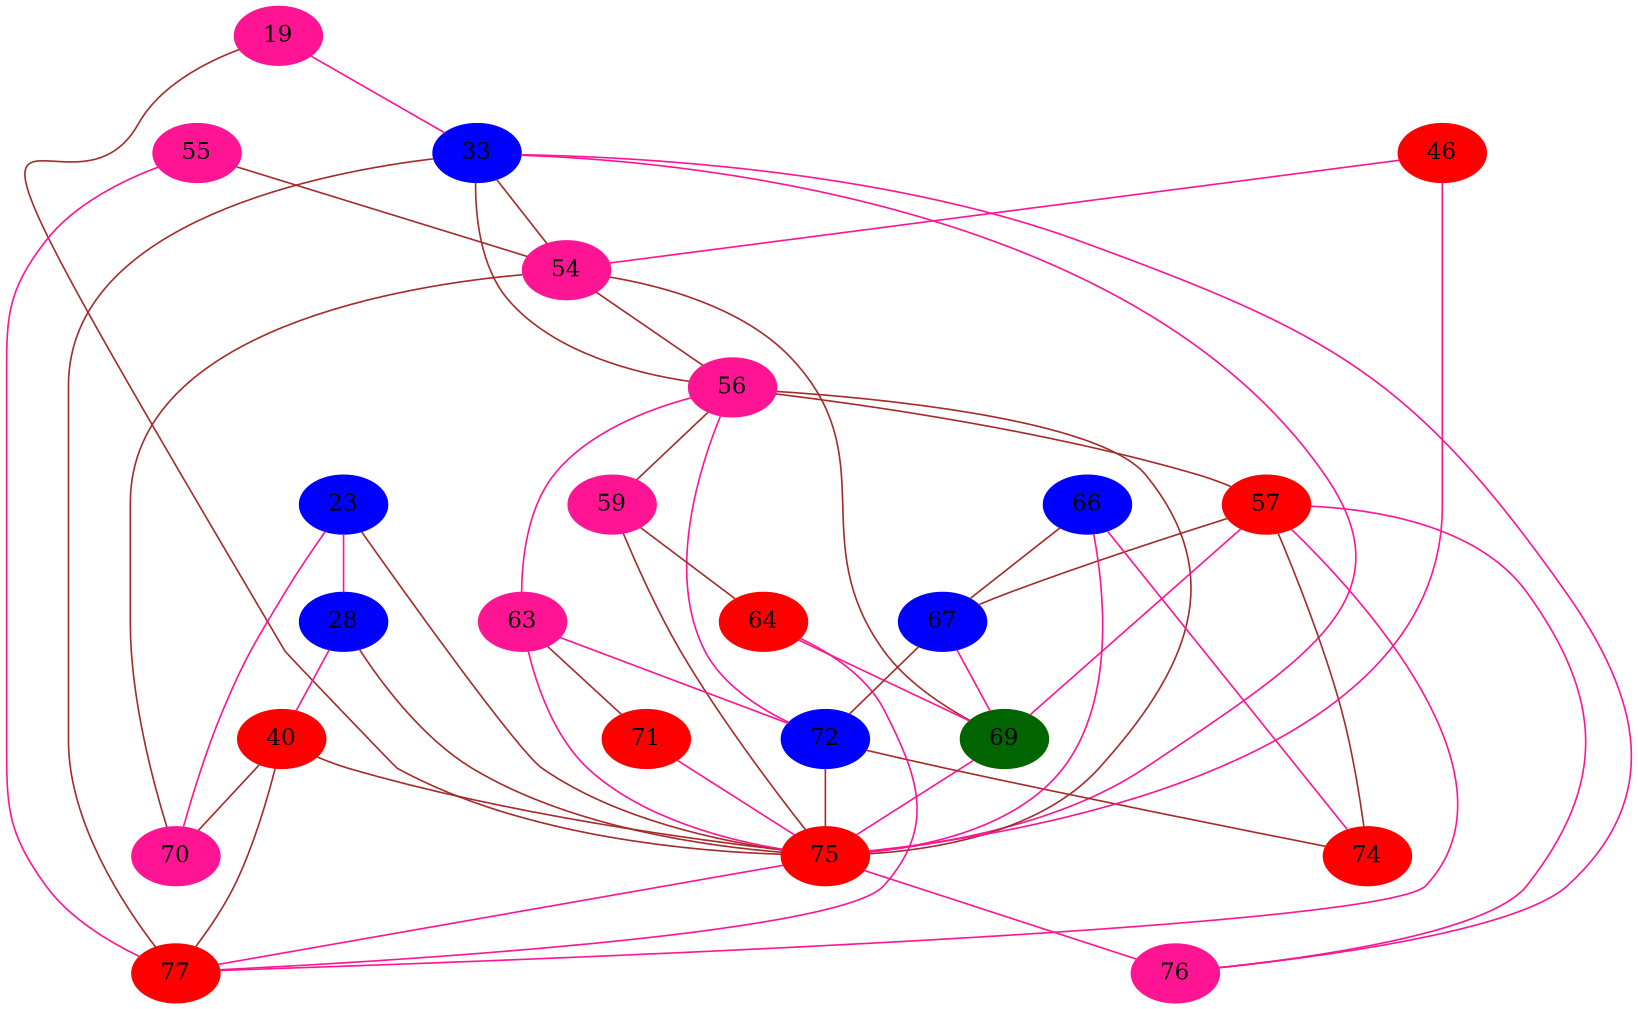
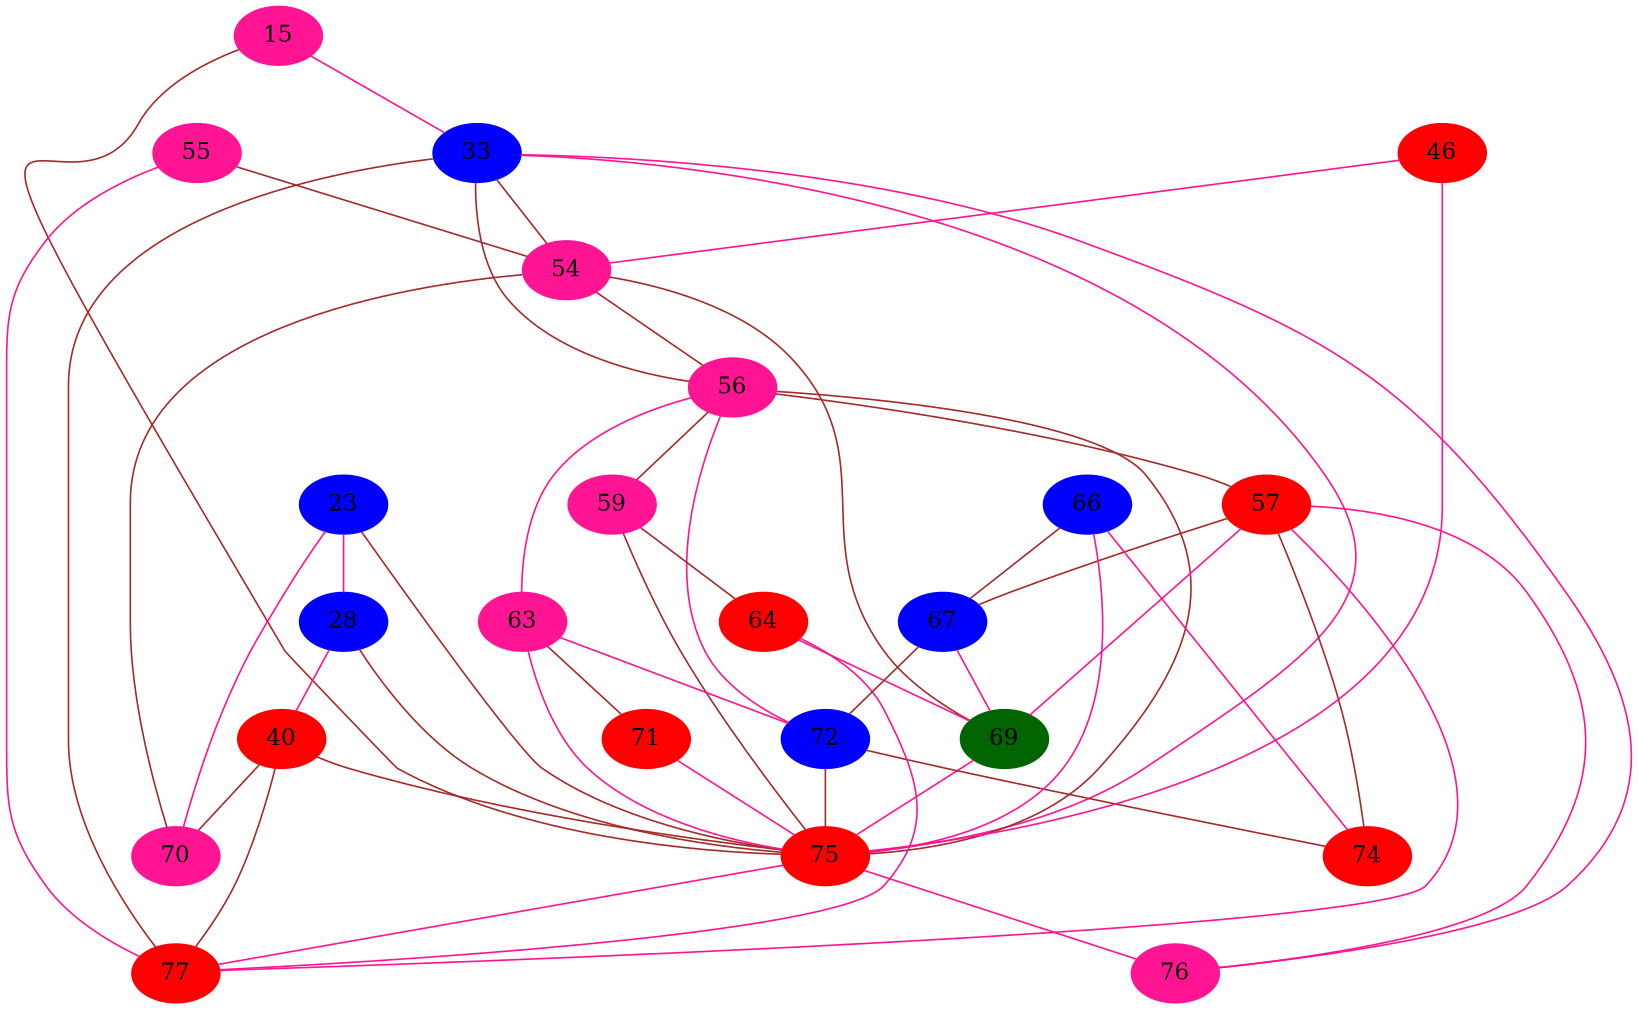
  graph {
    node [color=red style=filled]
    edge [color=deeppink weight=2]
    33 [color=blue super="+2+32"]
    75 [super="+43+68+61+73"]
    54 [color=deeppink super="+24"]
    56 [color=deeppink super="+14+17+31+45+30"]
    76 [color=deeppink super="+35"]
    77 [super="+44"]
-   19 [color=deeppink]
+   19 [color=deeppink label=15]
    28 [color=blue super="+8"]
    40 [super="+5"]
    23 [color=blue]
    70 [color=deeppink]
    69 [color=darkgreen super="+48"]
    59 [color=deeppink super="+29"]
    57 [super="+16+53"]
    63 [color=deeppink super="+47"]
    72 [color=blue super="+7+39+65"]
    46
    64
    55 [color=deeppink]
    67 [color=blue super="+42"]
    74 [super="+37"]
    71 [super="+58"]
    66 [color=blue super="+21"]
    33 -- 75
    33 -- 54 [color=brown]
    33 -- 56 [color=brown]
    33 -- 76 [weight=""]
    33 -- 77 [color=brown weight=3]
    75 -- 76 [weight=3]
    75 -- 77
    54 -- 56 [color=brown weight=""]
    54 -- 70 [color=brown]
    54 -- 69 [color=brown]
    56 -- 75 [color=brown weight=4]
    56 -- 59 [color=brown]
    56 -- 57 [color=brown weight=3]
    56 -- 63 [weight=""]
    56 -- 72 [weight=""]
    19 -- 33
    19 -- 75 [color=brown]
    28 -- 75 [color=brown]
    28 -- 40
    40 -- 75 [color=brown]
    40 -- 77 [color=brown weight=""]
    40 -- 70 [color=brown weight=""]
    23 -- 75 [color=brown weight=""]
    23 -- 28
    23 -- 70 [weight=""]
    69 -- 75 [weight=3]
    59 -- 75 [color=brown weight=""]
    59 -- 64 [color=brown weight=""]
    57 -- 76
    57 -- 77 [weight=""]
    57 -- 69
    57 -- 67 [color=brown weight=""]
    57 -- 74 [color=brown weight=3]
    63 -- 75 [weight=""]
    63 -- 72
    63 -- 71 [color=brown]
    72 -- 75 [color=brown weight=7]
    72 -- 74 [color=brown weight=""]
    46 -- 75 [weight=3]
    46 -- 54 [weight=""]
    64 -- 77 [weight=""]
    64 -- 69
    55 -- 54 [color=brown]
    55 -- 77
    67 -- 69 [weight=""]
    67 -- 72 [color=brown weight=3]
    71 -- 75 [weight=4]
    66 -- 75 [weight=3]
    66 -- 67 [color=brown weight=""]
    66 -- 74
  }
